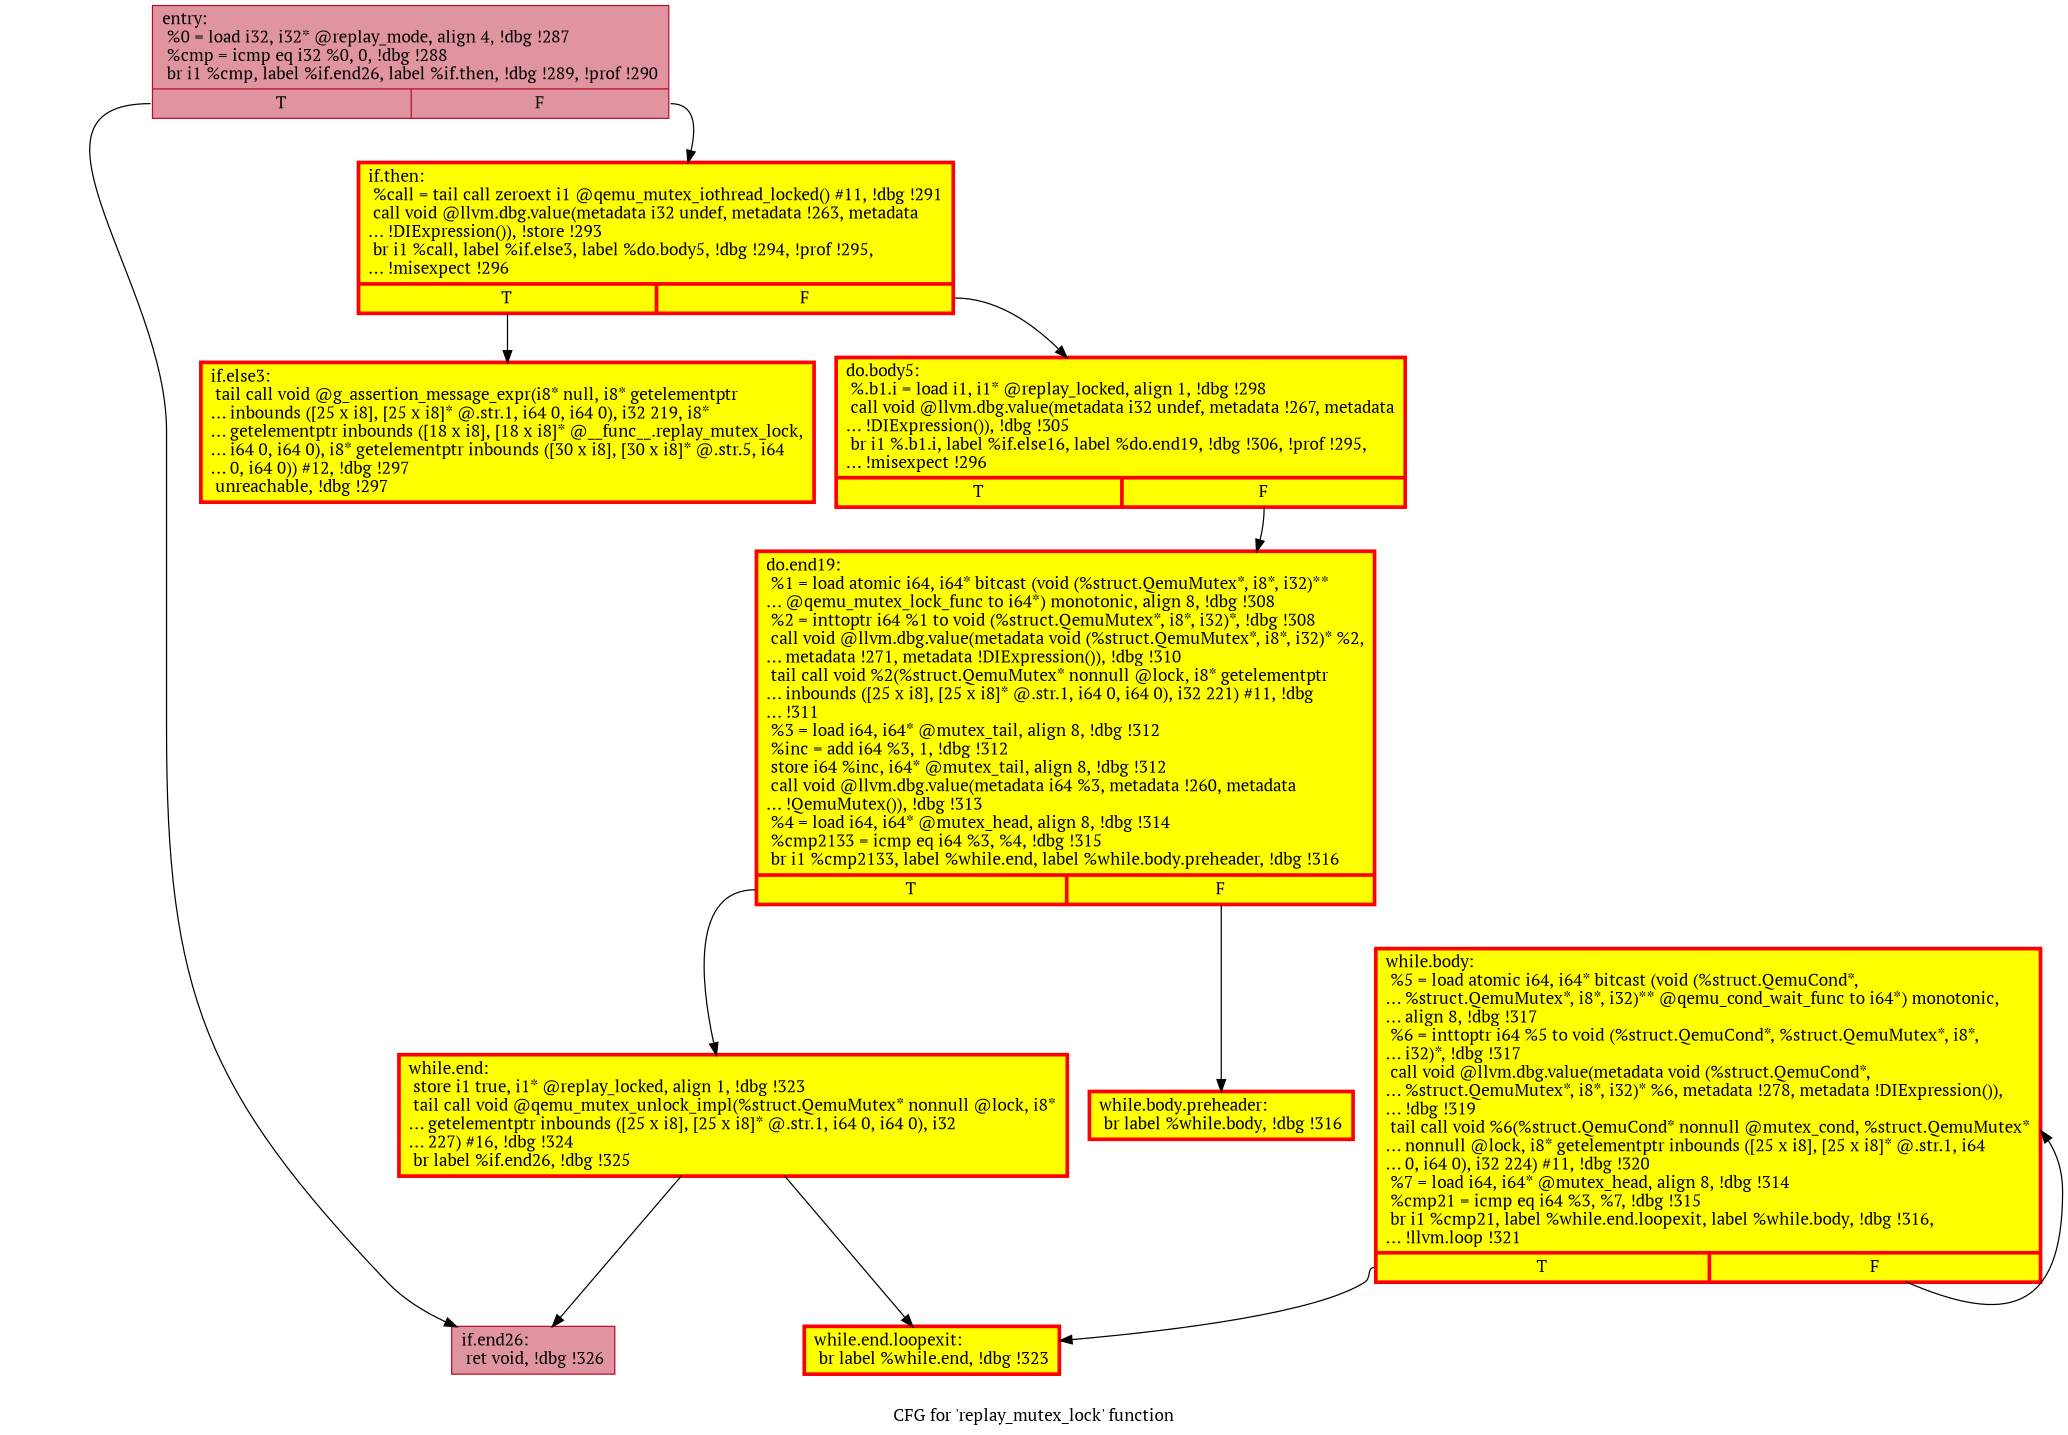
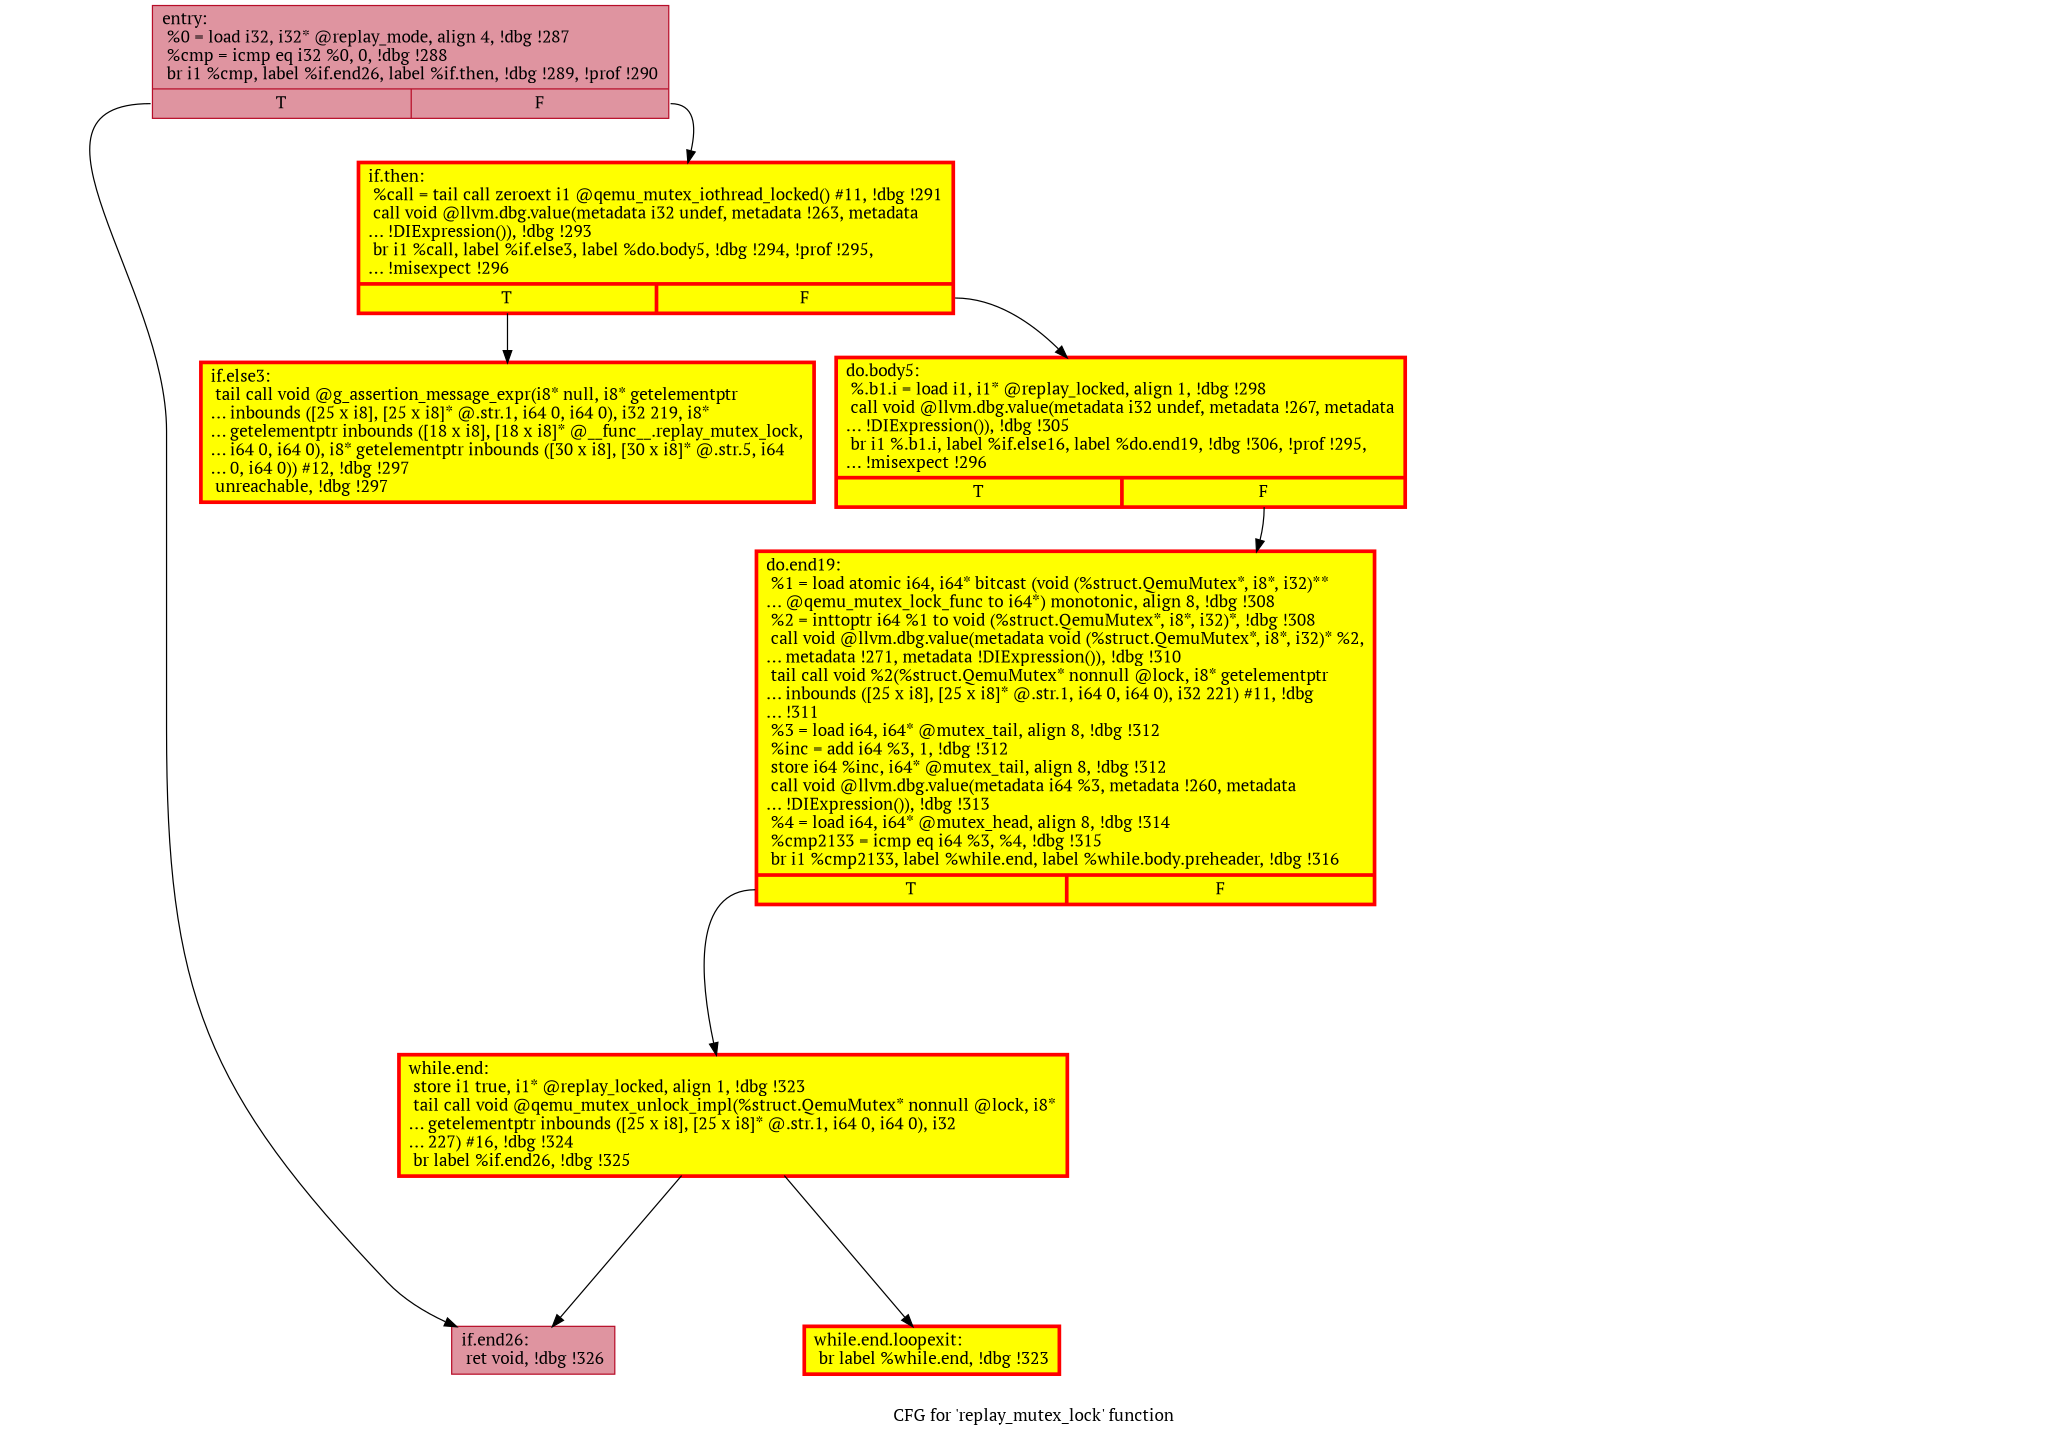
  digraph {
    fontname="PT Serif"
    label="CFG for 'replay_mutex_lock' function"
    node [color=red fillcolor=yellow fontname="PT Serif" shape=record style=filled penwidth=3.0]
    edge [fontname="PT Serif" tailport=s0]
    n1 [color="#b70d28ff" fillcolor="#b70d2870" label="{entry:\l  %0 = load i32, i32* @replay_mode, align 4, !dbg !287\l  %cmp = icmp eq i32 %0, 0, !dbg !288\l  br i1 %cmp, label %if.end26, label %if.then, !dbg !289, !prof !290\l|{<s0>T|<s1>F}}" penwidth=""]
    n2 [color="#b70d28ff" fillcolor="#b70d2870" label="{if.end26:                                         \l  ret void, !dbg !326\l}" penwidth=""]
-   n3 [label="{if.then:                                          \l  %call = tail call zeroext i1 @qemu_mutex_iothread_locked() #11, !dbg !291\l  call void @llvm.dbg.value(metadata i32 undef, metadata !263, metadata\l... !DIExpression()), !store !293\l  br i1 %call, label %if.else3, label %do.body5, !dbg !294, !prof !295,\l... !misexpect !296\l|{<s0>T|<s1>F}}"]
+   n3 [label="{if.then:                                          \l  %call = tail call zeroext i1 @qemu_mutex_iothread_locked() #11, !dbg !291\l  call void @llvm.dbg.value(metadata i32 undef, metadata !263, metadata\l... !DIExpression()), !dbg !293\l  br i1 %call, label %if.else3, label %do.body5, !dbg !294, !prof !295,\l... !misexpect !296\l|{<s0>T|<s1>F}}"]
    n4 [label="{if.else3:                                         \l  tail call void @g_assertion_message_expr(i8* null, i8* getelementptr\l... inbounds ([25 x i8], [25 x i8]* @.str.1, i64 0, i64 0), i32 219, i8*\l... getelementptr inbounds ([18 x i8], [18 x i8]* @__func__.replay_mutex_lock,\l... i64 0, i64 0), i8* getelementptr inbounds ([30 x i8], [30 x i8]* @.str.5, i64\l... 0, i64 0)) #12, !dbg !297\l  unreachable, !dbg !297\l}"]
    n5 [label="{do.body5:                                         \l  %.b1.i = load i1, i1* @replay_locked, align 1, !dbg !298\l  call void @llvm.dbg.value(metadata i32 undef, metadata !267, metadata\l... !DIExpression()), !dbg !305\l  br i1 %.b1.i, label %if.else16, label %do.end19, !dbg !306, !prof !295,\l... !misexpect !296\l|{<s0>T|<s1>F}}"]
-   n6 [label="{do.end19:                                         \l  %1 = load atomic i64, i64* bitcast (void (%struct.QemuMutex*, i8*, i32)**\l... @qemu_mutex_lock_func to i64*) monotonic, align 8, !dbg !308\l  %2 = inttoptr i64 %1 to void (%struct.QemuMutex*, i8*, i32)*, !dbg !308\l  call void @llvm.dbg.value(metadata void (%struct.QemuMutex*, i8*, i32)* %2,\l... metadata !271, metadata !DIExpression()), !dbg !310\l  tail call void %2(%struct.QemuMutex* nonnull @lock, i8* getelementptr\l... inbounds ([25 x i8], [25 x i8]* @.str.1, i64 0, i64 0), i32 221) #11, !dbg\l... !311\l  %3 = load i64, i64* @mutex_tail, align 8, !dbg !312\l  %inc = add i64 %3, 1, !dbg !312\l  store i64 %inc, i64* @mutex_tail, align 8, !dbg !312\l  call void @llvm.dbg.value(metadata i64 %3, metadata !260, metadata\l... !QemuMutex()), !dbg !313\l  %4 = load i64, i64* @mutex_head, align 8, !dbg !314\l  %cmp2133 = icmp eq i64 %3, %4, !dbg !315\l  br i1 %cmp2133, label %while.end, label %while.body.preheader, !dbg !316\l|{<s0>T|<s1>F}}"]
+   n6 [label="{do.end19:                                         \l  %1 = load atomic i64, i64* bitcast (void (%struct.QemuMutex*, i8*, i32)**\l... @qemu_mutex_lock_func to i64*) monotonic, align 8, !dbg !308\l  %2 = inttoptr i64 %1 to void (%struct.QemuMutex*, i8*, i32)*, !dbg !308\l  call void @llvm.dbg.value(metadata void (%struct.QemuMutex*, i8*, i32)* %2,\l... metadata !271, metadata !DIExpression()), !dbg !310\l  tail call void %2(%struct.QemuMutex* nonnull @lock, i8* getelementptr\l... inbounds ([25 x i8], [25 x i8]* @.str.1, i64 0, i64 0), i32 221) #11, !dbg\l... !311\l  %3 = load i64, i64* @mutex_tail, align 8, !dbg !312\l  %inc = add i64 %3, 1, !dbg !312\l  store i64 %inc, i64* @mutex_tail, align 8, !dbg !312\l  call void @llvm.dbg.value(metadata i64 %3, metadata !260, metadata\l... !DIExpression()), !dbg !313\l  %4 = load i64, i64* @mutex_head, align 8, !dbg !314\l  %cmp2133 = icmp eq i64 %3, %4, !dbg !315\l  br i1 %cmp2133, label %while.end, label %while.body.preheader, !dbg !316\l|{<s0>T|<s1>F}}"]
    n7 [label="{while.end:                                        \l  store i1 true, i1* @replay_locked, align 1, !dbg !323\l  tail call void @qemu_mutex_unlock_impl(%struct.QemuMutex* nonnull @lock, i8*\l... getelementptr inbounds ([25 x i8], [25 x i8]* @.str.1, i64 0, i64 0), i32\l... 227) #16, !dbg !324\l  br label %if.end26, !dbg !325\l}"]
-   n8 [label="{while.body.preheader:                             \l  br label %while.body, !dbg !316\l}"]
    n9 [label="{while.end.loopexit:                               \l  br label %while.end, !dbg !323\l}"]
-   n10 [label="{while.body:                                       \l  %5 = load atomic i64, i64* bitcast (void (%struct.QemuCond*,\l... %struct.QemuMutex*, i8*, i32)** @qemu_cond_wait_func to i64*) monotonic,\l... align 8, !dbg !317\l  %6 = inttoptr i64 %5 to void (%struct.QemuCond*, %struct.QemuMutex*, i8*,\l... i32)*, !dbg !317\l  call void @llvm.dbg.value(metadata void (%struct.QemuCond*,\l... %struct.QemuMutex*, i8*, i32)* %6, metadata !278, metadata !DIExpression()),\l... !dbg !319\l  tail call void %6(%struct.QemuCond* nonnull @mutex_cond, %struct.QemuMutex*\l... nonnull @lock, i8* getelementptr inbounds ([25 x i8], [25 x i8]* @.str.1, i64\l... 0, i64 0), i32 224) #11, !dbg !320\l  %7 = load i64, i64* @mutex_head, align 8, !dbg !314\l  %cmp21 = icmp eq i64 %3, %7, !dbg !315\l  br i1 %cmp21, label %while.end.loopexit, label %while.body, !dbg !316,\l... !llvm.loop !321\l|{<s0>T|<s1>F}}"]
    n1 -> n2
    n1 -> n3 [tailport=s1]
    n3 -> n4
    n3 -> n5 [tailport=s1]
    n5 -> n6 [tailport=s1]
    n6 -> n7
-   n6 -> n8 [tailport=s1]
    n7 -> n2
    n7 -> n9
-   n10 -> n9
-   n10 -> n10 [tailport=s1]
  }
